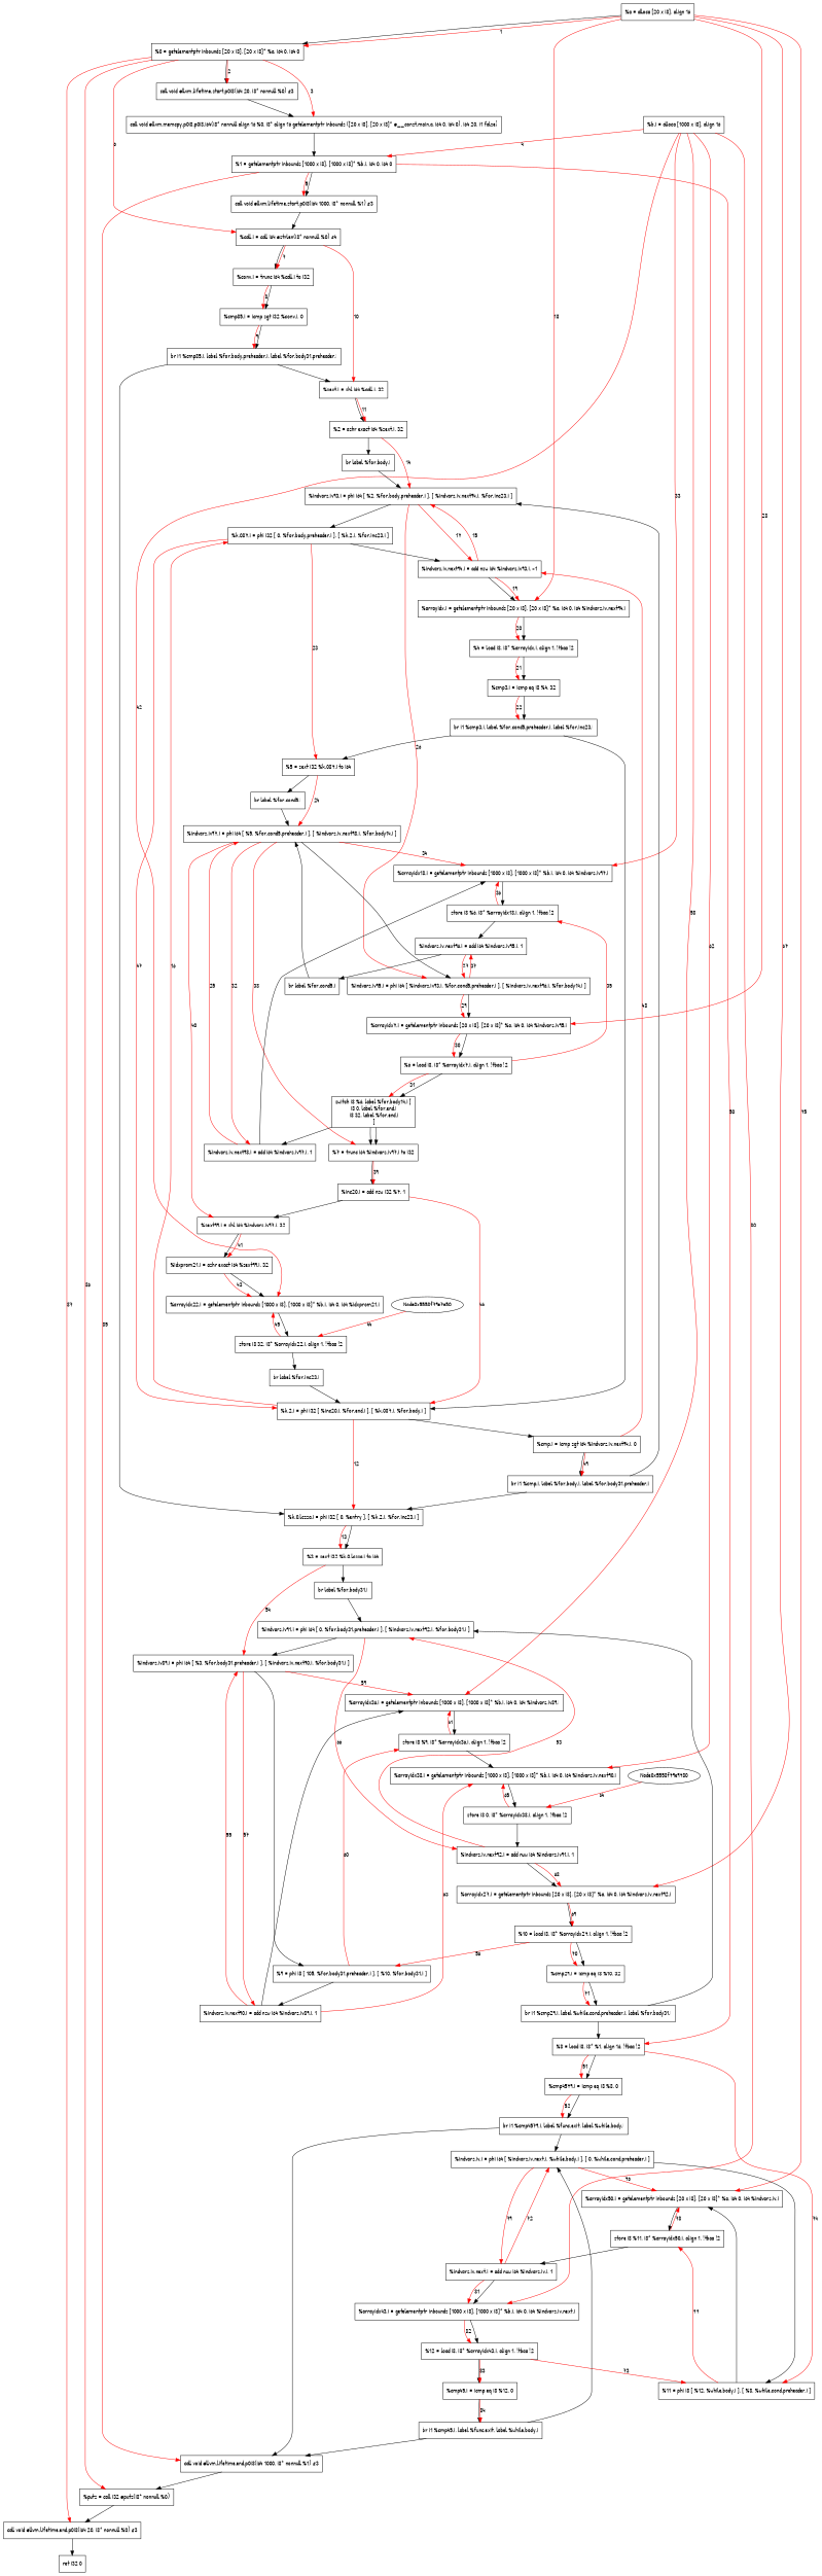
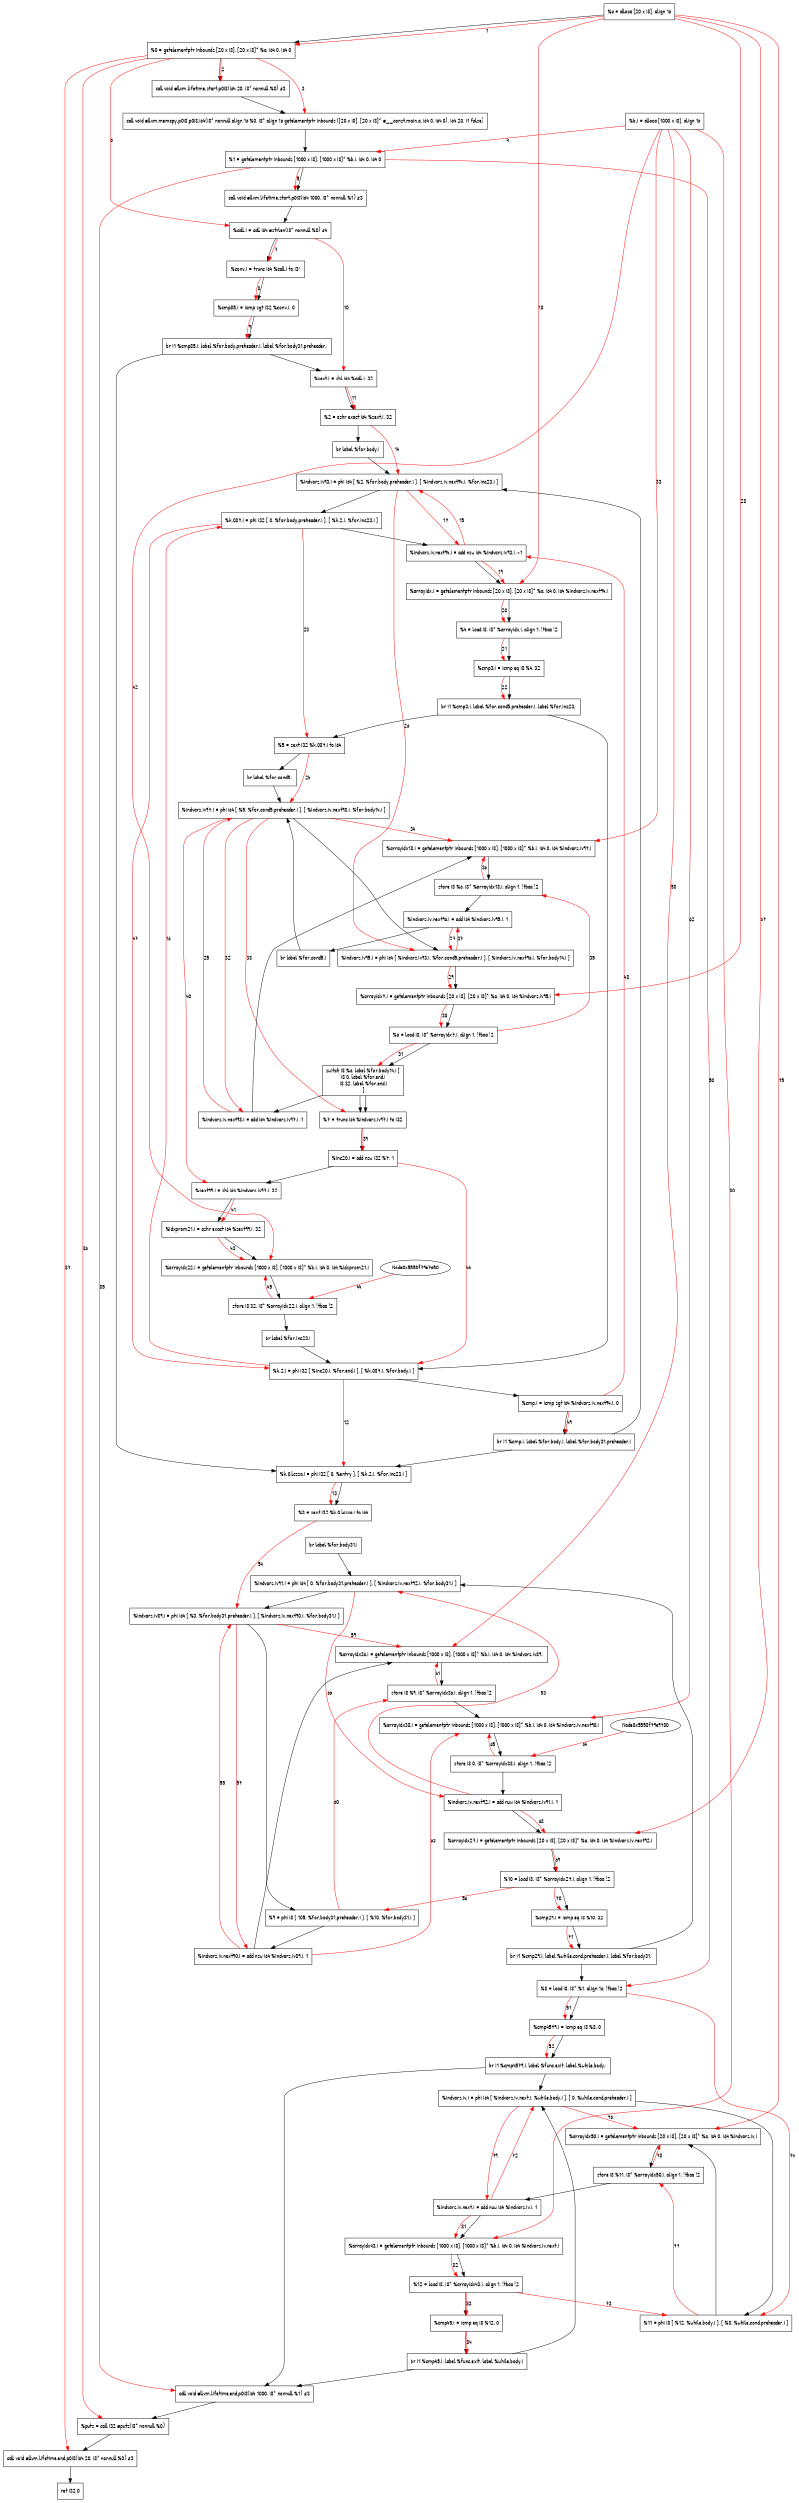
  digraph {
    fontname="Patrick Hand"
    node [fontname="Patrick Hand" shape=record]
    edge [color=red fontname="Patrick Hand"]
    n1 [label="  %b.i = alloca [1000 x i8], align 16"]
    n2 [label="  %1 = getelementptr inbounds [1000 x i8], [1000 x i8]* %b.i, i64 0, i64 0"]
    n3 [label="  %arrayidx18.i = getelementptr inbounds [1000 x i8], [1000 x i8]* %b.i, i64 0, i64 %indvars.iv97.i"]
    n4 [label="  %arrayidx22.i = getelementptr inbounds [1000 x i8], [1000 x i8]* %b.i, i64 0, i64 %idxprom21.i"]
    n5 [label="  %arrayidx36.i = getelementptr inbounds [1000 x i8], [1000 x i8]* %b.i, i64 0, i64 %indvars.iv89.i"]
    n6 [label="  %arrayidx38.i = getelementptr inbounds [1000 x i8], [1000 x i8]* %b.i, i64 0, i64 %indvars.iv.next90.i"]
    n7 [label="  %arrayidx43.i = getelementptr inbounds [1000 x i8], [1000 x i8]* %b.i, i64 0, i64 %indvars.iv.next.i"]
    n8 [label="  %a = alloca [20 x i8], align 16"]
    n9 [label="  %0 = getelementptr inbounds [20 x i8], [20 x i8]* %a, i64 0, i64 0"]
    n10 [label="  %arrayidx.i = getelementptr inbounds [20 x i8], [20 x i8]* %a, i64 0, i64 %indvars.iv.next94.i"]
    n11 [label="  %arrayidx7.i = getelementptr inbounds [20 x i8], [20 x i8]* %a, i64 0, i64 %indvars.iv95.i"]
    n12 [label="  %arrayidx27.i = getelementptr inbounds [20 x i8], [20 x i8]* %a, i64 0, i64 %indvars.iv.next92.i"]
    n13 [label="  %arrayidx50.i = getelementptr inbounds [20 x i8], [20 x i8]* %a, i64 0, i64 %indvars.iv.i"]
    n14 [label="  call void @llvm.lifetime.start.p0i8(i64 1000, i8* nonnull %1) #3"]
    n15 [label="  %8 = load i8, i8* %1, align 16, !tbaa !2"]
    n16 [label="  call void @llvm.lifetime.end.p0i8(i64 1000, i8* nonnull %1) #3"]
    n17 [label="  store i8 %6, i8* %arrayidx18.i, align 1, !tbaa !2"]
    n18 [label="  store i8 32, i8* %arrayidx22.i, align 1, !tbaa !2"]
    n19 [label="  store i8 %9, i8* %arrayidx36.i, align 1, !tbaa !2"]
    n20 [label="  store i8 0, i8* %arrayidx38.i, align 1, !tbaa !2"]
    n21 [label="  %12 = load i8, i8* %arrayidx43.i, align 1, !tbaa !2"]
    n22 [label="  call void @llvm.lifetime.start.p0i8(i64 20, i8* nonnull %0) #3"]
    n23 [label="  call void @llvm.memcpy.p0i8.p0i8.i64(i8* nonnull align 16 %0, i8* align 16 getelementptr inbounds ([20 x i8], [20 x i8]* @__const.main.a, i64 0, i64 0), i64 20, i1 false)"]
    n24 [label="  %call.i = call i64 @strlen(i8* nonnull %0) #4"]
    n25 [label="  %puts = call i32 @puts(i8* nonnull %0)"]
    n26 [label="  call void @llvm.lifetime.end.p0i8(i64 20, i8* nonnull %0) #3"]
    n27 [label="  %4 = load i8, i8* %arrayidx.i, align 1, !tbaa !2"]
    n28 [label="  %6 = load i8, i8* %arrayidx7.i, align 1, !tbaa !2"]
    n29 [label="  %10 = load i8, i8* %arrayidx27.i, align 1, !tbaa !2"]
    n30 [label="  store i8 %11, i8* %arrayidx50.i, align 1, !tbaa !2"]
-   n31 [label="  %conv.i = trunc i64 %call.i to i32"]
+   n31 [label="%conv.i = trunc i64 %call.i to i31"]
    n32 [label="  %sext.i = shl i64 %call.i, 32"]
    n33 [label="  ret i32 0"]
    n34 [label="  %cmp4579.i = icmp eq i8 %8, 0"]
    n35 [label="  %11 = phi i8 [ %12, %while.body.i ], [ %8, %while.cond.preheader.i ]"]
    n36 [label="  %cmp85.i = icmp sgt i32 %conv.i, 0"]
    n37 [label="  %2 = ashr exact i64 %sext.i, 32"]
    n38 [label="  br i1 %cmp85.i, label %for.body.preheader.i, label %for.body31.preheader.i"]
    n39 [label="  %k.0.lcssa.i = phi i32 [ 0, %entry ], [ %k.2.i, %for.inc23.i ]"]
    n40 [label="  %3 = sext i32 %k.0.lcssa.i to i64"]
    n41 [label="  br label %for.body.i"]
    n42 [label="  %indvars.iv93.i = phi i64 [ %2, %for.body.preheader.i ], [ %indvars.iv.next94.i, %for.inc23.i ]"]
    n43 [label="  %k.087.i = phi i32 [ 0, %for.body.preheader.i ], [ %k.2.i, %for.inc23.i ]"]
    n44 [label="  %indvars.iv.next94.i = add nsw i64 %indvars.iv93.i, -1"]
    n45 [label="  %indvars.iv95.i = phi i64 [ %indvars.iv93.i, %for.cond5.preheader.i ], [ %indvars.iv.next96.i, %for.body14.i ]"]
    n46 [label="  br label %for.body31.i"]
    n47 [label="  %indvars.iv89.i = phi i64 [ %3, %for.body31.preheader.i ], [ %indvars.iv.next90.i, %for.body31.i ]"]
    n48 [label="  %indvars.iv91.i = phi i64 [ 0, %for.body31.preheader.i ], [ %indvars.iv.next92.i, %for.body31.i ]"]
    n49 [label="  %9 = phi i8 [ 105, %for.body31.preheader.i ], [ %10, %for.body31.i ]"]
    n50 [label="  %indvars.iv.next90.i = add nsw i64 %indvars.iv89.i, 1"]
    n51 [label="  %indvars.iv.next92.i = add nuw i64 %indvars.iv91.i, 1"]
    n52 [label="  %5 = sext i32 %k.087.i to i64"]
    n53 [label="  %k.2.i = phi i32 [ %inc20.i, %for.end.i ], [ %k.087.i, %for.body.i ]"]
    n54 [label="  %indvars.iv.next96.i = add i64 %indvars.iv95.i, 1"]
    n55 [label="  br label %for.cond5.i"]
    n56 [label="  %indvars.iv97.i = phi i64 [ %5, %for.cond5.preheader.i ], [ %indvars.iv.next98.i, %for.body14.i ]"]
    n57 [label="  %cmp.i = icmp sgt i64 %indvars.iv.next94.i, 0"]
    n58 [label="  br i1 %cmp.i, label %for.body.i, label %for.body31.preheader.i"]
    n59 [label="  %cmp3.i = icmp eq i8 %4, 32"]
    n60 [label="  br i1 %cmp3.i, label %for.cond5.preheader.i, label %for.inc23.i"]
    n61 [label="  %indvars.iv.next98.i = add i64 %indvars.iv97.i, 1"]
    n62 [label="  %7 = trunc i64 %indvars.iv97.i to i32"]
    n63 [label="  %sext99.i = shl i64 %indvars.iv97.i, 32"]
    n64 [label="  %inc20.i = add nsw i32 %7, 1"]
    n65 [label="  %idxprom21.i = ashr exact i64 %sext99.i, 32"]
    n66 [label="  br label %for.cond5.i"]
    n67 [label="  switch i8 %6, label %for.body14.i [\n    i8 0, label %for.end.i\n    i8 32, label %for.end.i\n  ]"]
    n68 [label="  br label %for.inc23.i"]
    n69 [label="  br i1 %cmp4579.i, label %func.exit, label %while.body.i"]
    n70 [label="  %indvars.iv.i = phi i64 [ %indvars.iv.next.i, %while.body.i ], [ 0, %while.cond.preheader.i ]"]
    n71 [label="  %indvars.iv.next.i = add nuw i64 %indvars.iv.i, 1"]
    n72 [label="  %cmp29.i = icmp eq i8 %10, 32"]
    n73 [label="  br i1 %cmp29.i, label %while.cond.preheader.i, label %for.body31.i"]
    n74 [label="  %cmp45.i = icmp eq i8 %12, 0"]
    n75 [label="  br i1 %cmp45.i, label %func.exit, label %while.body.i"]
    Node0x5558f79e7e50 [shape=""]
    Node0x5558f79e9780 [shape=""]
    n1 -> n2 [label=4]
    n1 -> n3 [label=33]
    n1 -> n4 [label=42]
    n1 -> n5 [label=58]
    n1 -> n6 [label=62]
    n1 -> n7 [label=80]
    n2 -> n14 [color=""]
    n2 -> n14 [label=5]
    n2 -> n15 [label=50]
    n2 -> n16 [label=85]
    n3 -> n17 [color=""]
    n4 -> n18 [color=""]
    n5 -> n19 [color=""]
    n6 -> n20 [color=""]
    n7 -> n21 [color=""]
    n7 -> n21 [label=82]
    n8 -> n9 [color=""]
    n8 -> n9 [label=1]
    n8 -> n10 [label=18]
    n8 -> n11 [label=28]
    n8 -> n12 [label=67]
    n8 -> n13 [label=75]
    n9 -> n22 [color=""]
    n9 -> n22 [label=2]
    n9 -> n23 [label=3]
    n9 -> n24 [label=6]
    n9 -> n25 [label=86]
    n9 -> n26 [label=87]
    n10 -> n27 [color=""]
    n10 -> n27 [label=20]
    n11 -> n28 [color=""]
    n11 -> n28 [label=30]
    n12 -> n29 [color=""]
    n12 -> n29 [label=69]
    n13 -> n30 [color=""]
    n14 -> n24 [color=""]
    n15 -> n34 [color=""]
    n15 -> n34 [label=51]
    n15 -> n35 [label=74]
    n16 -> n25 [color=""]
    n17 -> n3 [label=36]
    n17 -> n54 [color=""]
    n18 -> n4 [label=45]
    n18 -> n68 [color=""]
    n19 -> n5 [label=61]
    n19 -> n6 [color=""]
    n20 -> n6 [label=65]
    n20 -> n51 [color=""]
    n21 -> n35 [label=73]
    n21 -> n74 [color=""]
    n21 -> n74 [label=83]
    n22 -> n23 [color=""]
    n23 -> n2 [color=""]
    n24 -> n31 [color=""]
    n24 -> n31 [label=7]
    n24 -> n32 [label=10]
    n25 -> n26 [color=""]
    n26 -> n33 [color=""]
    n27 -> n59 [color=""]
    n27 -> n59 [label=21]
    n28 -> n17 [label=35]
    n28 -> n67 [color=""]
    n28 -> n67 [label=31]
    n29 -> n49 [label=56]
    n29 -> n72 [color=""]
    n29 -> n72 [label=70]
    n30 -> n13 [label=78]
    n30 -> n71 [color=""]
    n31 -> n36 [color=""]
    n31 -> n36 [label=8]
    n32 -> n37 [color=""]
    n32 -> n37 [label=11]
    n34 -> n69 [color=""]
    n34 -> n69 [label=52]
    n35 -> n13 [color=""]
    n35 -> n30 [label=77]
    n36 -> n38 [color=""]
    n36 -> n38 [label=9]
    n37 -> n41 [color=""]
    n37 -> n42 [label=14]
    n38 -> n32 [color=""]
    n38 -> n39 [color=""]
    n39 -> n40 [color=""]
    n39 -> n40 [label=13]
-   n40 -> n46 [color=""]
    n40 -> n47 [label=54]
    n41 -> n42 [color=""]
    n42 -> n43 [color=""]
    n42 -> n44 [label=17]
    n42 -> n45 [label=26]
    n43 -> n44 [color=""]
    n43 -> n52 [label=23]
    n43 -> n53 [label=47]
    n44 -> n10 [color=""]
    n44 -> n10 [label=19]
    n44 -> n42 [label=15]
    n45 -> n11 [color=""]
    n45 -> n11 [label=29]
    n45 -> n54 [label=37]
    n46 -> n48 [color=""]
    n47 -> n5 [label=59]
    n47 -> n49 [color=""]
    n47 -> n50 [label=57]
    n48 -> n47 [color=""]
    n48 -> n51 [label=66]
    n49 -> n19 [label=60]
    n49 -> n50 [color=""]
    n50 -> n5 [color=""]
    n50 -> n6 [label=63]
    n50 -> n47 [label=55]
    n51 -> n12 [color=""]
    n51 -> n12 [label=68]
    n51 -> n48 [label=53]
    n52 -> n55 [color=""]
    n52 -> n56 [label=24]
    n53 -> n39 [label=12]
    n53 -> n43 [label=16]
    n53 -> n57 [color=""]
    n54 -> n45 [label=27]
    n54 -> n66 [color=""]
    n55 -> n56 [color=""]
    n56 -> n3 [label=34]
    n56 -> n45 [color=""]
    n56 -> n61 [label=32]
    n56 -> n62 [label=38]
    n56 -> n63 [label=40]
    n57 -> n44 [label=48]
    n57 -> n58 [color=""]
    n57 -> n58 [label=49]
    n58 -> n39 [color=""]
    n58 -> n42 [color=""]
    n59 -> n60 [color=""]
    n59 -> n60 [label=22]
    n60 -> n52 [color=""]
    n60 -> n53 [color=""]
    n61 -> n3 [color=""]
    n61 -> n56 [label=25]
    n62 -> n64 [color=""]
    n62 -> n64 [label=39]
    n63 -> n65 [color=""]
    n63 -> n65 [label=41]
    n64 -> n53 [label=46]
    n64 -> n63 [color=""]
    n65 -> n4 [color=""]
    n65 -> n4 [label=43]
    n66 -> n56 [color=""]
    n67 -> n61 [color=""]
    n67 -> n62 [color=""]
    n67 -> n62 [color=""]
    n68 -> n53 [color=""]
    n69 -> n16 [color=""]
    n69 -> n70 [color=""]
    n70 -> n13 [label=76]
    n70 -> n35 [color=""]
    n70 -> n71 [label=79]
    n71 -> n7 [color=""]
    n71 -> n7 [label=81]
    n71 -> n70 [label=72]
    n72 -> n73 [color=""]
    n72 -> n73 [label=71]
    n73 -> n15 [color=""]
    n73 -> n48 [color=""]
    n74 -> n75 [color=""]
    n74 -> n75 [label=84]
    n75 -> n16 [color=""]
    n75 -> n70 [color=""]
    Node0x5558f79e7e50 -> n18 [label=44]
    Node0x5558f79e9780 -> n20 [label=64]
  }
